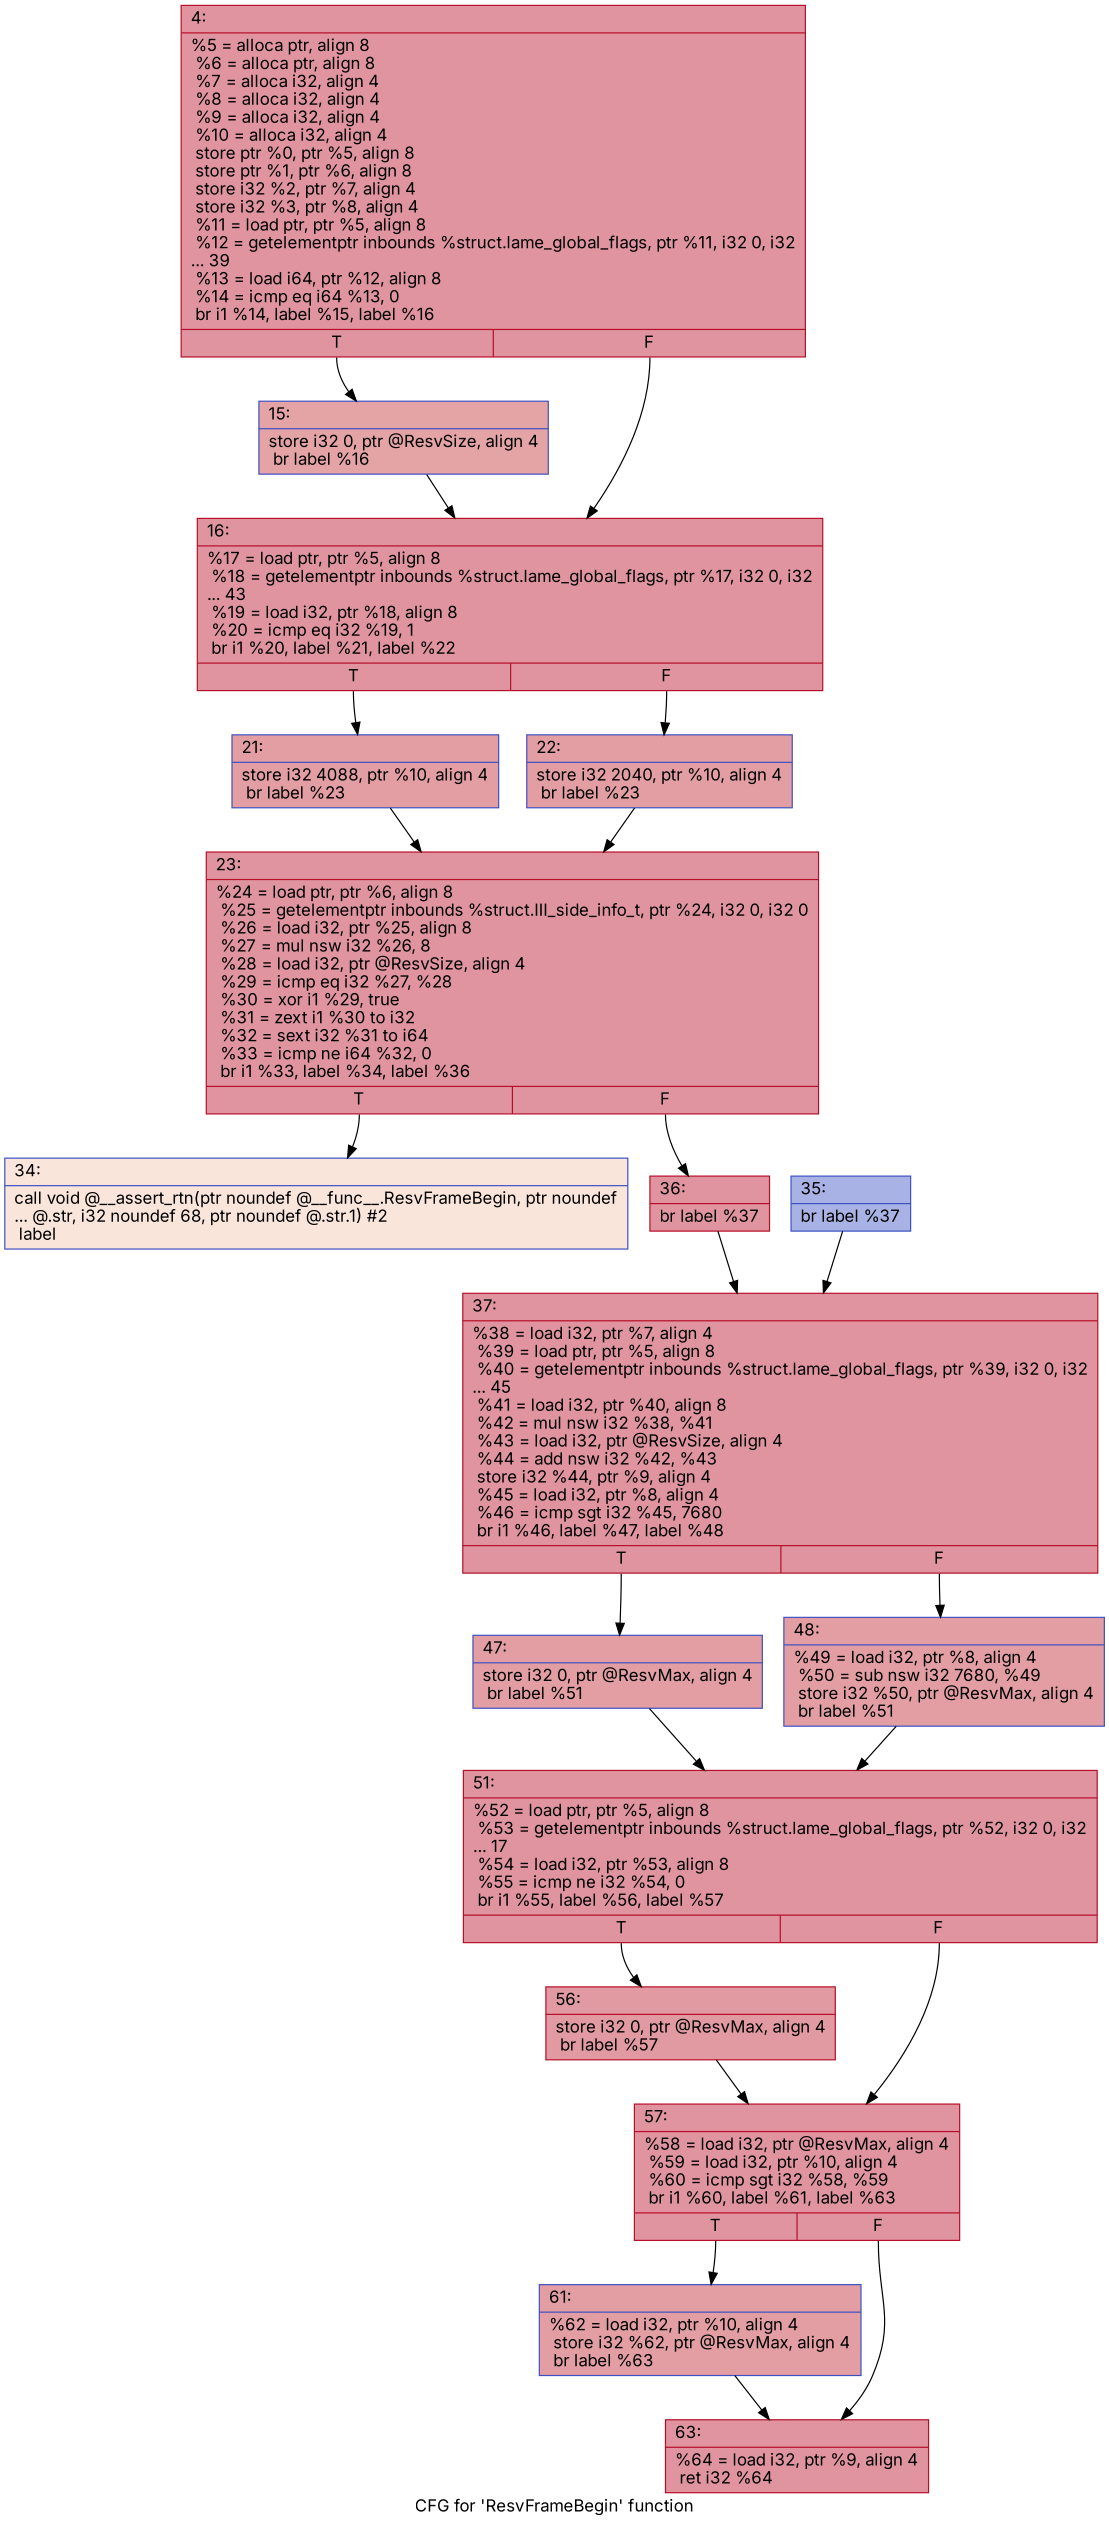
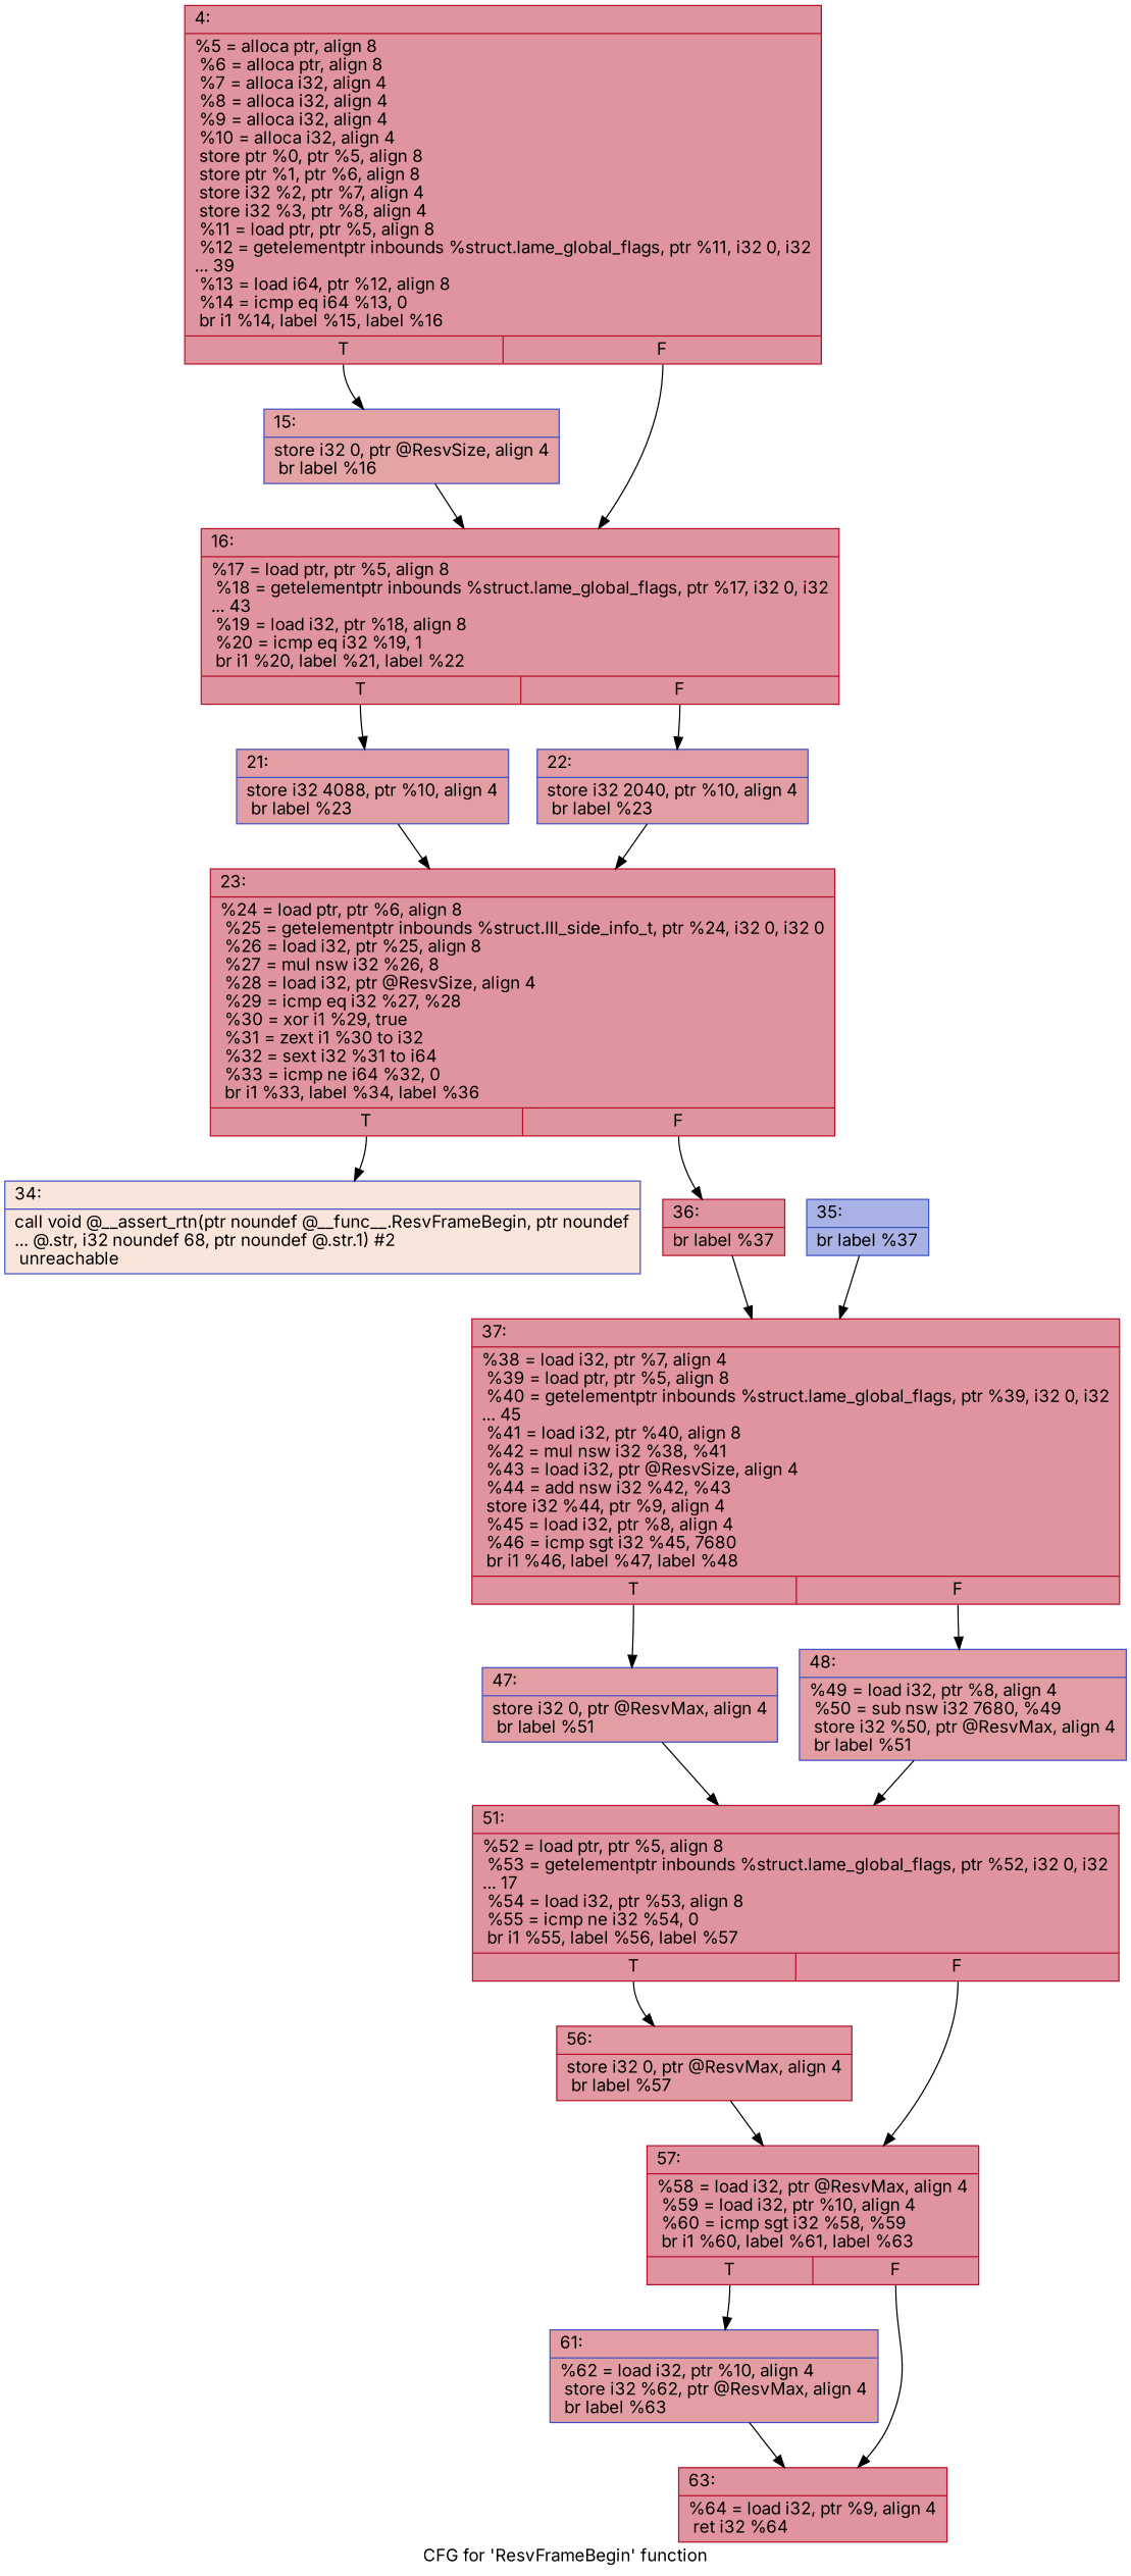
  digraph {
    label="CFG for 'ResvFrameBegin' function"
    fontname=Inter
    node [color="#b70d28ff" fillcolor="#b70d2870" fontname=Inter shape=record style=filled]
    edge [fontname=Inter]
    n1 [label="{4:\l|  %5 = alloca ptr, align 8\l  %6 = alloca ptr, align 8\l  %7 = alloca i32, align 4\l  %8 = alloca i32, align 4\l  %9 = alloca i32, align 4\l  %10 = alloca i32, align 4\l  store ptr %0, ptr %5, align 8\l  store ptr %1, ptr %6, align 8\l  store i32 %2, ptr %7, align 4\l  store i32 %3, ptr %8, align 4\l  %11 = load ptr, ptr %5, align 8\l  %12 = getelementptr inbounds %struct.lame_global_flags, ptr %11, i32 0, i32\l... 39\l  %13 = load i64, ptr %12, align 8\l  %14 = icmp eq i64 %13, 0\l  br i1 %14, label %15, label %16\l|{<s0>T|<s1>F}}"]
    n2 [color="#3d50c3ff" fillcolor="#c32e3170" label="{15:\l|  store i32 0, ptr @ResvSize, align 4\l  br label %16\l}"]
    n3 [label="{16:\l|  %17 = load ptr, ptr %5, align 8\l  %18 = getelementptr inbounds %struct.lame_global_flags, ptr %17, i32 0, i32\l... 43\l  %19 = load i32, ptr %18, align 8\l  %20 = icmp eq i32 %19, 1\l  br i1 %20, label %21, label %22\l|{<s0>T|<s1>F}}"]
    n4 [color="#3d50c3ff" fillcolor="#be242e70" label="{21:\l|  store i32 4088, ptr %10, align 4\l  br label %23\l}"]
    n5 [color="#3d50c3ff" fillcolor="#be242e70" label="{22:\l|  store i32 2040, ptr %10, align 4\l  br label %23\l}"]
    n6 [label="{23:\l|  %24 = load ptr, ptr %6, align 8\l  %25 = getelementptr inbounds %struct.III_side_info_t, ptr %24, i32 0, i32 0\l  %26 = load i32, ptr %25, align 8\l  %27 = mul nsw i32 %26, 8\l  %28 = load i32, ptr @ResvSize, align 4\l  %29 = icmp eq i32 %27, %28\l  %30 = xor i1 %29, true\l  %31 = zext i1 %30 to i32\l  %32 = sext i32 %31 to i64\l  %33 = icmp ne i64 %32, 0\l  br i1 %33, label %34, label %36\l|{<s0>T|<s1>F}}"]
-   n7 [color="#3d50c3ff" fillcolor="#f4c5ad70" label="{34:\l|  call void @__assert_rtn(ptr noundef @__func__.ResvFrameBegin, ptr noundef\l... @.str, i32 noundef 68, ptr noundef @.str.1) #2\l  label\l}"]
+   n7 [color="#3d50c3ff" fillcolor="#f4c5ad70" label="{34:\l|  call void @__assert_rtn(ptr noundef @__func__.ResvFrameBegin, ptr noundef\l... @.str, i32 noundef 68, ptr noundef @.str.1) #2\l  unreachable\l}"]
    n8 [label="{36:\l|  br label %37\l}"]
    n9 [label="{37:\l|  %38 = load i32, ptr %7, align 4\l  %39 = load ptr, ptr %5, align 8\l  %40 = getelementptr inbounds %struct.lame_global_flags, ptr %39, i32 0, i32\l... 45\l  %41 = load i32, ptr %40, align 8\l  %42 = mul nsw i32 %38, %41\l  %43 = load i32, ptr @ResvSize, align 4\l  %44 = add nsw i32 %42, %43\l  store i32 %44, ptr %9, align 4\l  %45 = load i32, ptr %8, align 4\l  %46 = icmp sgt i32 %45, 7680\l  br i1 %46, label %47, label %48\l|{<s0>T|<s1>F}}"]
    n10 [color="#3d50c3ff" fillcolor="#3d50c370" label="{35:\l|  br label %37\l}"]
    n11 [color="#3d50c3ff" fillcolor="#be242e70" label="{47:\l|  store i32 0, ptr @ResvMax, align 4\l  br label %51\l}"]
    n12 [color="#3d50c3ff" fillcolor="#be242e70" label="{48:\l|  %49 = load i32, ptr %8, align 4\l  %50 = sub nsw i32 7680, %49\l  store i32 %50, ptr @ResvMax, align 4\l  br label %51\l}"]
    n13 [label="{51:\l|  %52 = load ptr, ptr %5, align 8\l  %53 = getelementptr inbounds %struct.lame_global_flags, ptr %52, i32 0, i32\l... 17\l  %54 = load i32, ptr %53, align 8\l  %55 = icmp ne i32 %54, 0\l  br i1 %55, label %56, label %57\l|{<s0>T|<s1>F}}"]
    n14 [fillcolor="#bb1b2c70" label="{56:\l|  store i32 0, ptr @ResvMax, align 4\l  br label %57\l}"]
    n15 [label="{57:\l|  %58 = load i32, ptr @ResvMax, align 4\l  %59 = load i32, ptr %10, align 4\l  %60 = icmp sgt i32 %58, %59\l  br i1 %60, label %61, label %63\l|{<s0>T|<s1>F}}"]
    n16 [color="#3d50c3ff" fillcolor="#be242e70" label="{61:\l|  %62 = load i32, ptr %10, align 4\l  store i32 %62, ptr @ResvMax, align 4\l  br label %63\l}"]
    n17 [label="{63:\l|  %64 = load i32, ptr %9, align 4\l  ret i32 %64\l}"]
    n1 -> n2 [tailport=s0]
    n1 -> n3 [tailport=s1]
    n2 -> n3
    n3 -> n4 [tailport=s0]
    n3 -> n5 [tailport=s1]
    n4 -> n6
    n5 -> n6
    n6 -> n7 [tailport=s0]
    n6 -> n8 [tailport=s1]
    n8 -> n9
    n9 -> n11 [tailport=s0]
    n9 -> n12 [tailport=s1]
    n10 -> n9
    n11 -> n13
    n12 -> n13
    n13 -> n14 [tailport=s0]
    n13 -> n15 [tailport=s1]
    n14 -> n15
    n15 -> n16 [tailport=s0]
    n15 -> n17 [tailport=s1]
    n16 -> n17
  }
